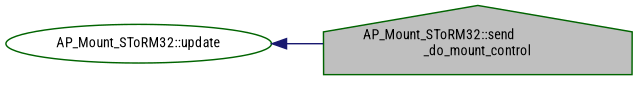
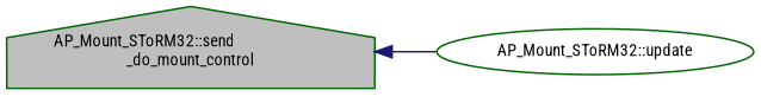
  digraph {
    rankdir=LR
    fontname="Roboto Condensed"
    node [color=darkgreen fontname="Roboto Condensed" fontsize=10 style=filled]
    n1 [fillcolor=grey75 fontcolor=black height=0.2 label="AP_Mount_SToRM32::send\l_do_mount_control" shape=house width=0.4]
    n2 [fillcolor=white height=0.2 label="AP_Mount_SToRM32::update" shape=ellipse width=0.4]
-   n2 -> n1 [color=midnightblue dir=back fontname="Roboto Condensed" fontsize=10 labelfontname=Helvetica labelfontsize=10 style=solid]
+   n1 -> n2 [color=midnightblue dir=back fontname="Roboto Condensed" fontsize=10 labelfontname=Helvetica labelfontsize=10 style=solid]
  }
